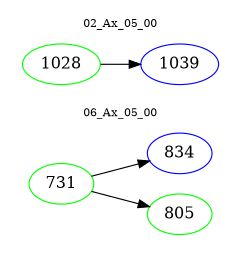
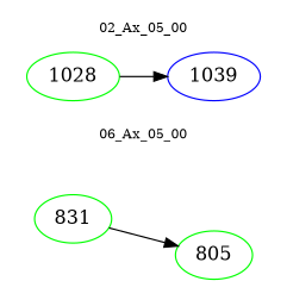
  digraph {
    rankdir=LR
    node [color=green]
    edge [color=black]
-   n1 [label=731]
+   n1 [label=831]
    n2 [label=805]
-   n3 [color=blue label=834]
    n4 [label=1028]
    n5 [color=blue label=1039]
    subgraph cluster_1 {
      color=white
      fontsize=10
      label="06_Ax_05_00"
      n1
      n2
-     n3
    }
    subgraph cluster_2 {
      color=white
      fontsize=10
      label="02_Ax_05_00"
      n4
      n5
    }
    n1 -> n2
-   n1 -> n3
    n4 -> n5
  }
